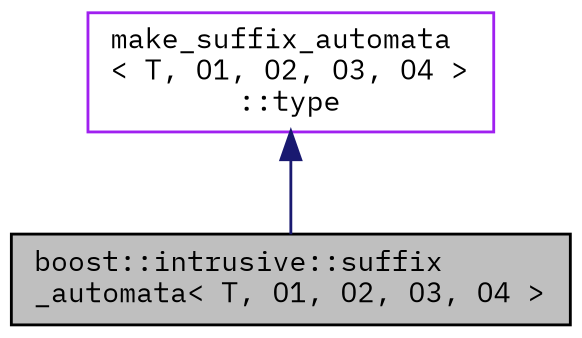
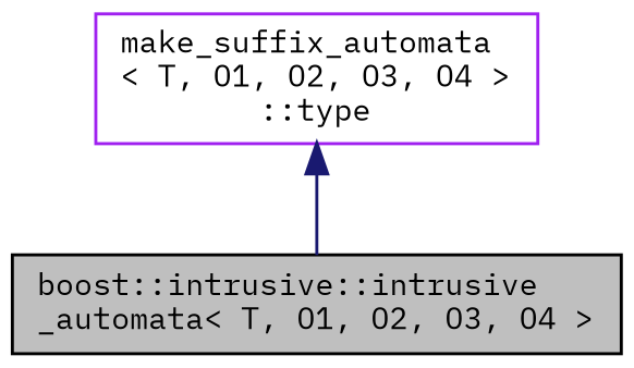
  digraph {
    fontname="IBM Plex Mono"
    node [fontname="IBM Plex Mono" fontsize=10 shape=record style=filled]
-   n1 [color=black fillcolor=grey75 fontcolor=black height=0.2 label="boost::intrusive::suffix\l_automata\< T, O1, O2, O3, O4 \>" width=0.4]
+   n1 [color=black fillcolor=grey75 fontcolor=black height=0.2 label="boost::intrusive::intrusive\l_automata\< T, O1, O2, O3, O4 \>" width=0.4]
    n2 [color=purple fillcolor=white height=0.2 label="make_suffix_automata\l\< T, O1, O2, O3, O4 \>\l::type" width=0.4]
    n2 -> n1 [color=midnightblue dir=back fontname="IBM Plex Mono" fontsize=10 labelfontname=Helvetica labelfontsize=10 style=solid]
  }
